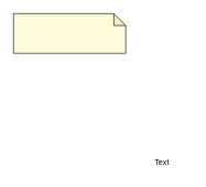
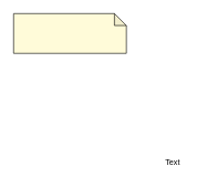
  <mxCell id="0" />
  <mxCell id="1" parent="0" />
  <mxCell id="2" value="" style="shape=note;whiteSpace=wrap;html=1;backgroundOutline=1;darkOpacity=0.05;fillColor=#FFFBD9;size=18;" vertex="1" parent="1"><mxGeometry x="20" y="20" width="170" height="60" as="geometry" /></mxCell>
- <mxCell id="3" value="Text" style="text;html=1;strokeColor=none;fillColor=none;align=center;verticalAlign=middle;whiteSpace=wrap;rounded=0;" vertex="1" parent="1"><mxGeometry x="215" y="230" width="60" height="30" as="geometry" /></mxCell>
+ <mxCell id="3" value="Text" style="text;html=1;strokeColor=none;fillColor=none;align=center;verticalAlign=middle;whiteSpace=wrap;rounded=0;" vertex="1" parent="1"><mxGeometry x="230" y="230" width="60" height="30" as="geometry" /></mxCell>
